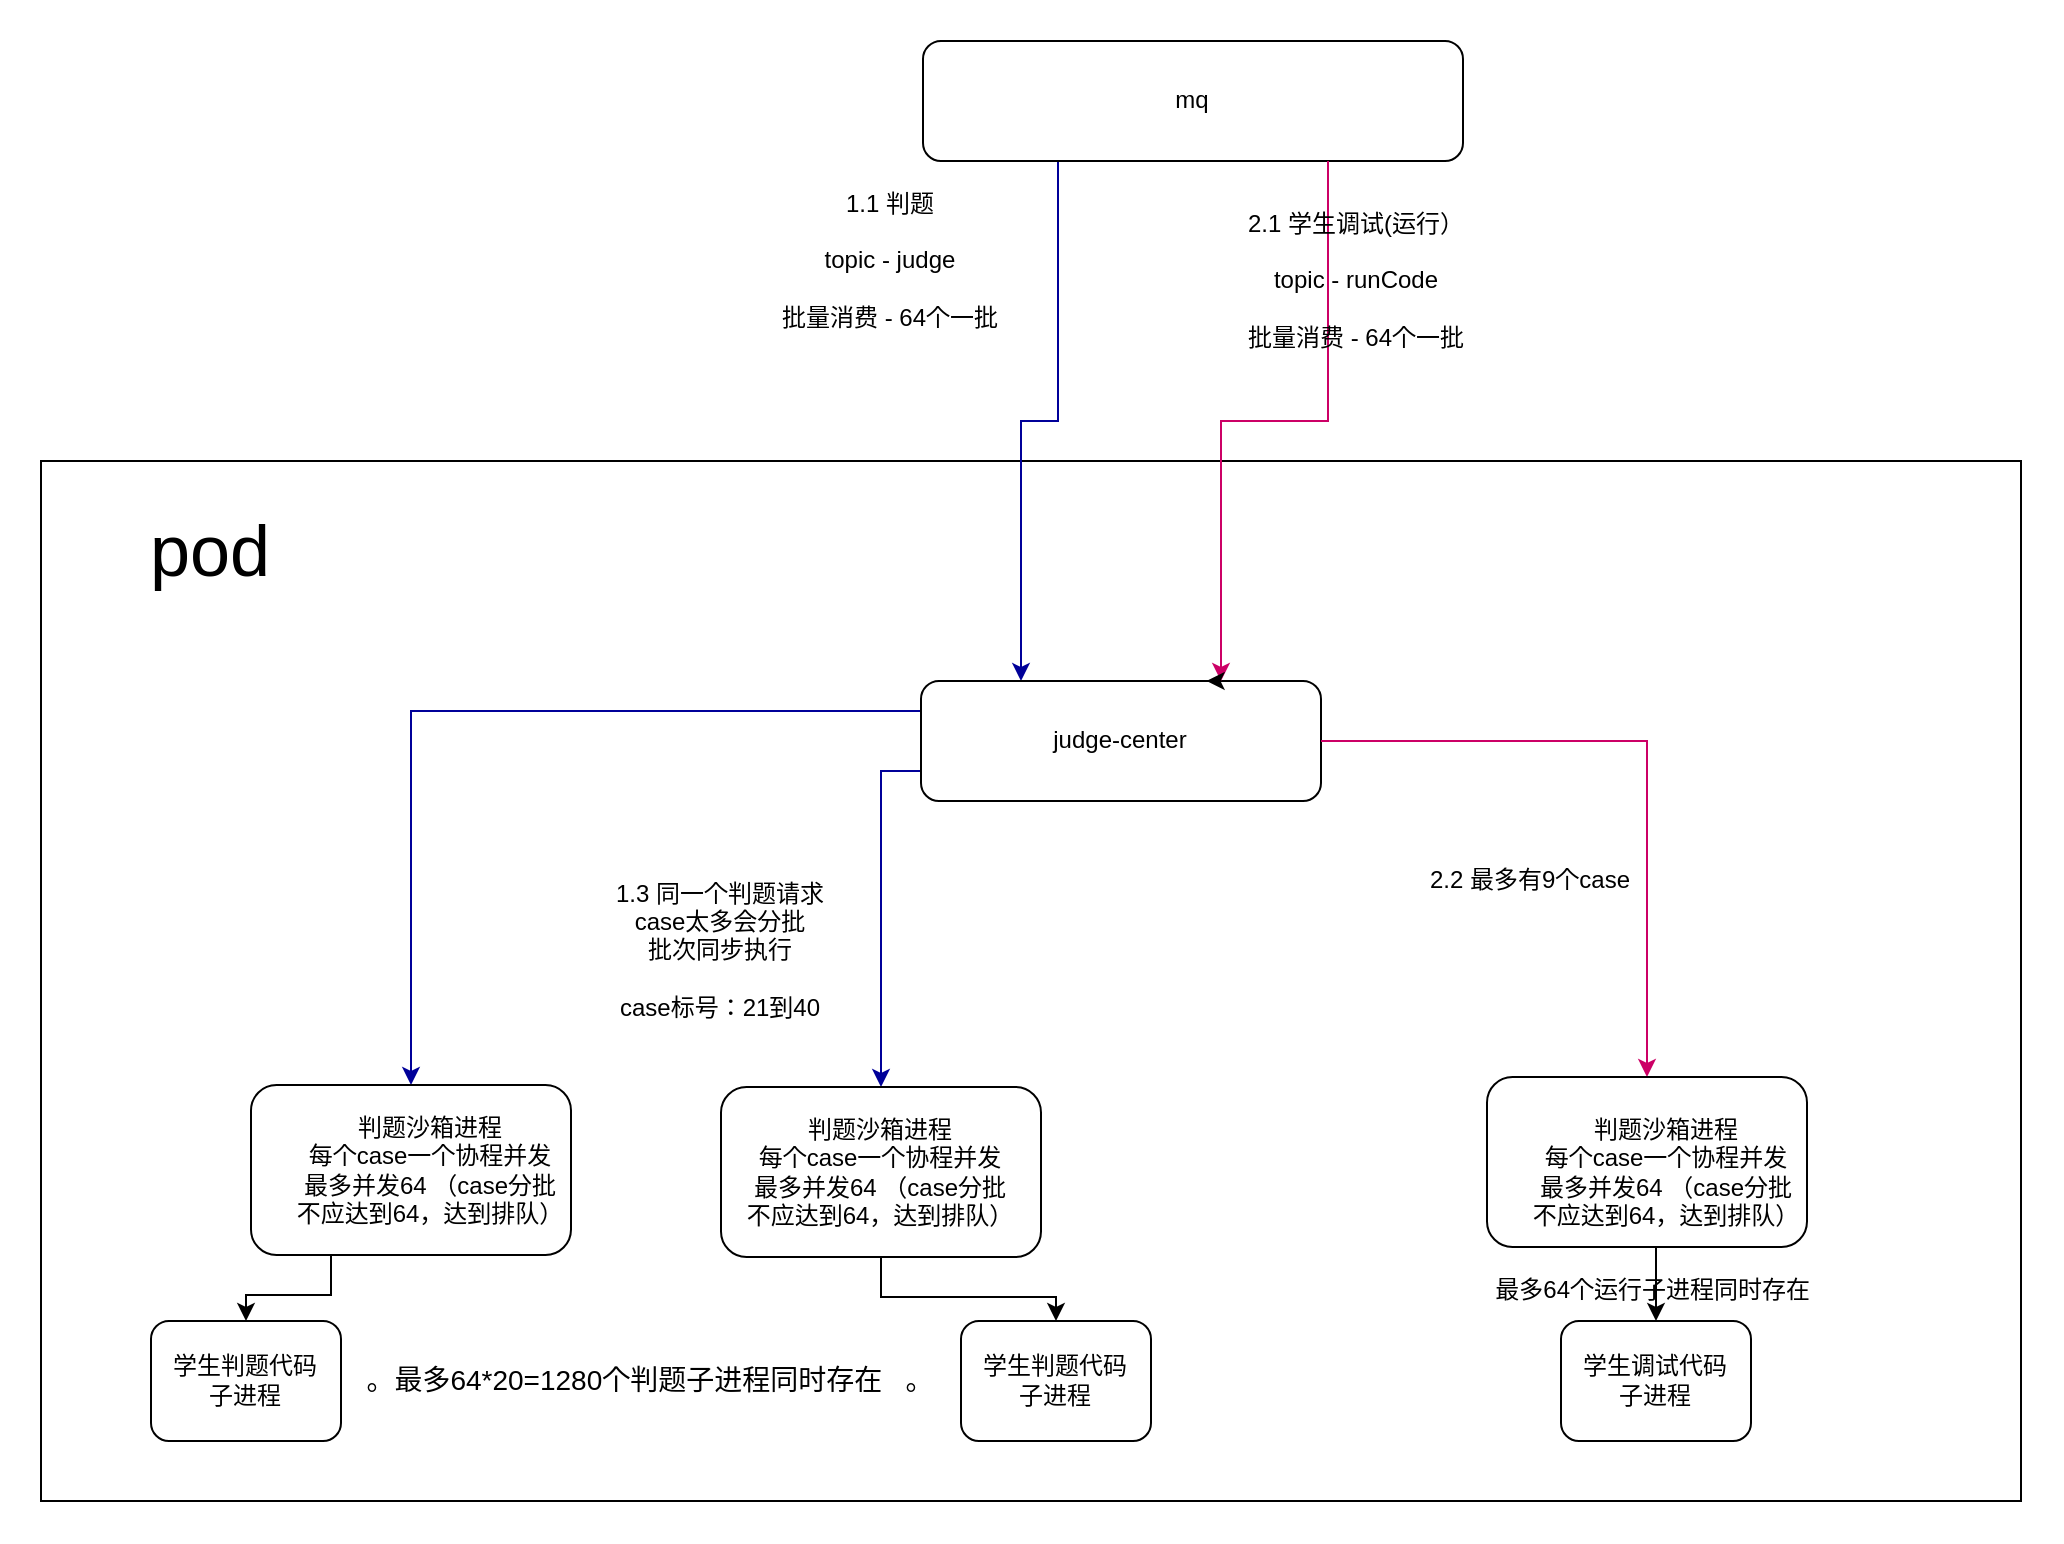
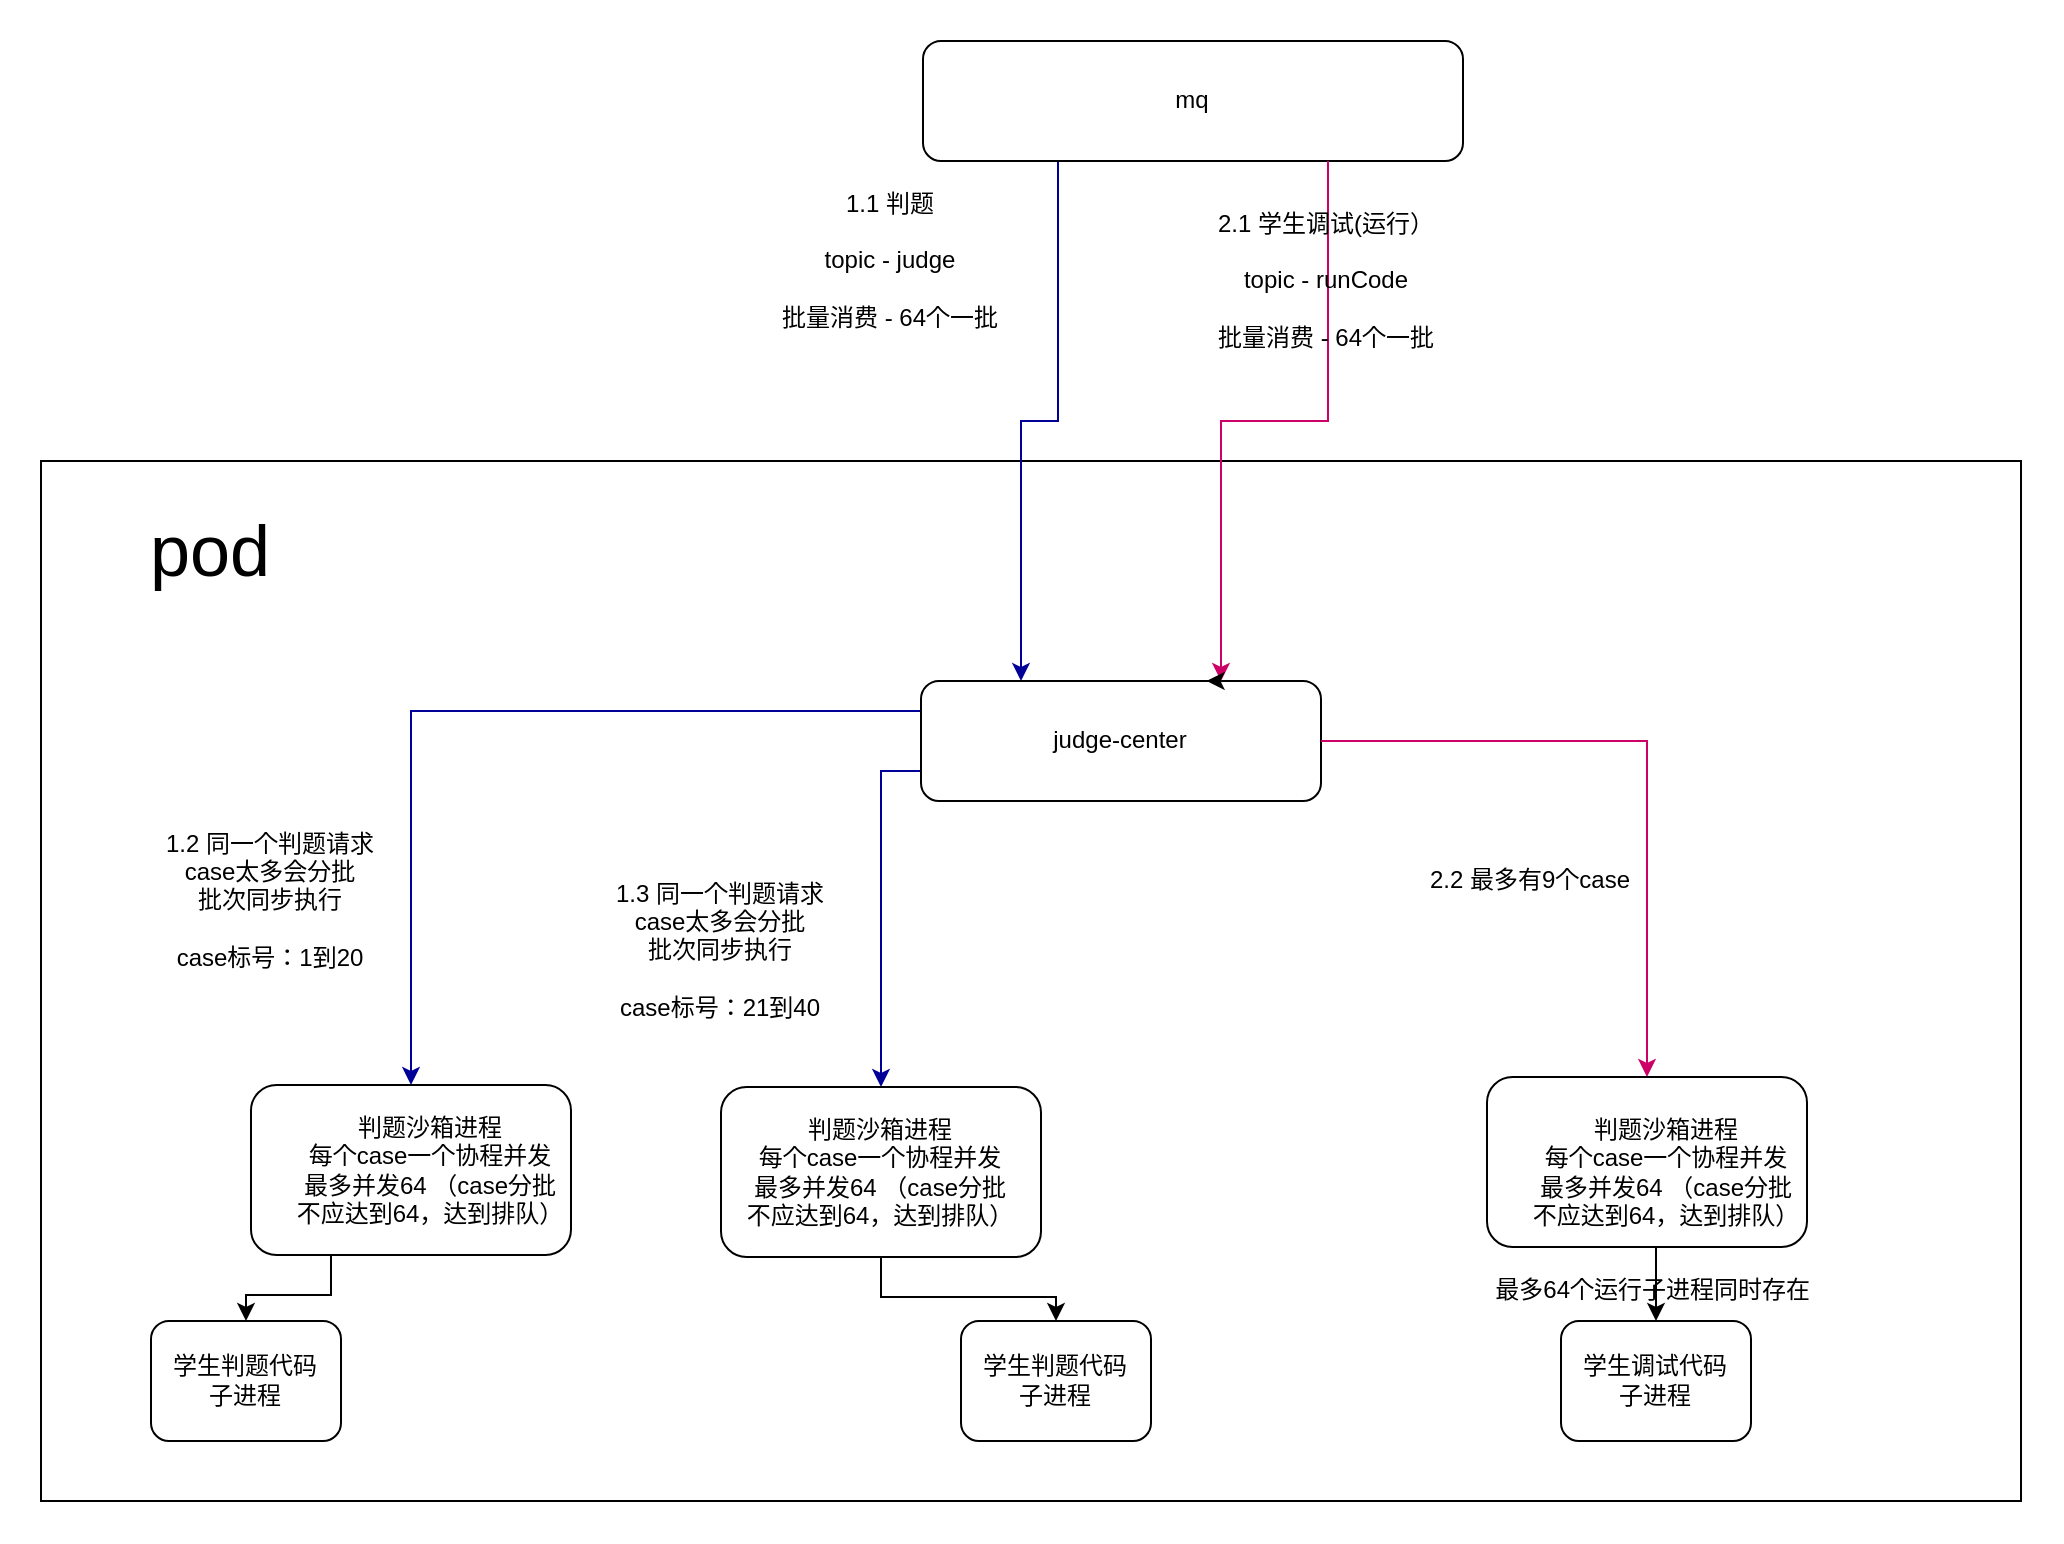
  <mxCell id="0" />
  <mxCell id="1" parent="0" />
  <mxCell id="2" value="" style="rounded=0;whiteSpace=wrap;html=1;" vertex="1" parent="1"><mxGeometry x="20" y="230" width="990" height="520" as="geometry" /></mxCell>
  <mxCell id="3" style="edgeStyle=orthogonalEdgeStyle;rounded=0;orthogonalLoop=1;jettySize=auto;html=1;exitX=0.25;exitY=1;exitDx=0;exitDy=0;entryX=0.25;entryY=0;entryDx=0;entryDy=0;strokeColor=#000099;" edge="1" parent="1" source="4" target="7"><mxGeometry relative="1" as="geometry" /></mxCell>
  <mxCell id="4" value="mq" style="rounded=1;whiteSpace=wrap;html=1;" vertex="1" parent="1"><mxGeometry x="461" y="20" width="270" height="60" as="geometry" /></mxCell>
  <mxCell id="5" style="edgeStyle=orthogonalEdgeStyle;rounded=0;orthogonalLoop=1;jettySize=auto;html=1;exitX=0;exitY=0.25;exitDx=0;exitDy=0;entryX=0.5;entryY=0;entryDx=0;entryDy=0;strokeColor=#000099;" edge="1" parent="1" source="7" target="10"><mxGeometry relative="1" as="geometry"><mxPoint x="510" y="427" as="sourcePoint" /></mxGeometry></mxCell>
  <mxCell id="6" style="edgeStyle=orthogonalEdgeStyle;rounded=0;orthogonalLoop=1;jettySize=auto;html=1;exitX=0;exitY=0.75;exitDx=0;exitDy=0;entryX=0.5;entryY=0;entryDx=0;entryDy=0;strokeColor=#000099;" edge="1" parent="1" source="7" target="12"><mxGeometry relative="1" as="geometry" /></mxCell>
  <mxCell id="7" value="judge-center" style="rounded=1;whiteSpace=wrap;html=1;" vertex="1" parent="1"><mxGeometry x="460" y="340" width="200" height="60" as="geometry" /></mxCell>
  <mxCell id="8" value="&lt;div&gt;1.1 判题&lt;/div&gt;&lt;div&gt;&lt;br&gt;&lt;/div&gt;&lt;div&gt;topic - judge&lt;/div&gt;&lt;div&gt;&lt;br&gt;&lt;/div&gt;批量消费 - 64个一批" style="text;html=1;align=center;verticalAlign=middle;whiteSpace=wrap;rounded=0;" vertex="1" parent="1"><mxGeometry x="380" y="95" width="130" height="70" as="geometry" /></mxCell>
  <mxCell id="9" style="edgeStyle=orthogonalEdgeStyle;rounded=0;orthogonalLoop=1;jettySize=auto;html=1;exitX=0.25;exitY=1;exitDx=0;exitDy=0;entryX=0.5;entryY=0;entryDx=0;entryDy=0;fontFamily=Helvetica;fontSize=12;fontColor=default;" edge="1" parent="1" source="10" target="24"><mxGeometry relative="1" as="geometry" /></mxCell>
  <mxCell id="10" value="" style="rounded=1;whiteSpace=wrap;html=1;" vertex="1" parent="1"><mxGeometry x="125" y="542" width="160" height="85" as="geometry" /></mxCell>
  <mxCell id="11" style="edgeStyle=orthogonalEdgeStyle;rounded=0;orthogonalLoop=1;jettySize=auto;html=1;exitX=0.5;exitY=1;exitDx=0;exitDy=0;entryX=0.5;entryY=0;entryDx=0;entryDy=0;fontFamily=Helvetica;fontSize=12;fontColor=default;" edge="1" parent="1" source="12" target="25"><mxGeometry relative="1" as="geometry" /></mxCell>
  <mxCell id="12" value="" style="rounded=1;whiteSpace=wrap;html=1;" vertex="1" parent="1"><mxGeometry x="360" y="543" width="160" height="85" as="geometry" /></mxCell>
+ <mxCell id="13" value="&lt;div&gt;1.2 同一个判题请求&lt;/div&gt;&lt;div&gt;&lt;span style=&quot;background-color: initial;&quot;&gt;case太多会分批&lt;/span&gt;&lt;/div&gt;&lt;div&gt;&lt;span style=&quot;background-color: initial;&quot;&gt;批次同步执行&lt;br&gt;&lt;br&gt;&lt;/span&gt;&lt;/div&gt;case标号：1到20" style="text;html=1;align=center;verticalAlign=middle;whiteSpace=wrap;rounded=0;" vertex="1" parent="1"><mxGeometry x="60" y="420" width="150" height="60" as="geometry" /></mxCell>
  <mxCell id="14" style="edgeStyle=orthogonalEdgeStyle;rounded=0;orthogonalLoop=1;jettySize=auto;html=1;exitX=0.75;exitY=1;exitDx=0;exitDy=0;entryX=0.75;entryY=0;entryDx=0;entryDy=0;strokeColor=#CC0066;" edge="1" parent="1" target="7" source="4"><mxGeometry relative="1" as="geometry"><mxPoint x="1350" y="260" as="sourcePoint" /><mxPoint x="1110" y="341" as="targetPoint" /></mxGeometry></mxCell>
  <mxCell id="15" style="edgeStyle=orthogonalEdgeStyle;rounded=0;orthogonalLoop=1;jettySize=auto;html=1;exitX=1;exitY=0.5;exitDx=0;exitDy=0;entryX=0.5;entryY=0;entryDx=0;entryDy=0;strokeColor=#CC0066;" edge="1" parent="1" source="7" target="18"><mxGeometry relative="1" as="geometry"><mxPoint x="1110" y="431" as="sourcePoint" /></mxGeometry></mxCell>
- <mxCell id="16" value="&lt;div&gt;2.1 学生调试(运行）&lt;/div&gt;&lt;div&gt;&lt;br&gt;&lt;/div&gt;&lt;div&gt;topic - runCode&lt;/div&gt;&lt;div&gt;&lt;br&gt;&lt;/div&gt;批量消费 - 64个一批" style="text;html=1;align=center;verticalAlign=middle;whiteSpace=wrap;rounded=0;" vertex="1" parent="1"><mxGeometry x="613" y="100" width="130" height="80" as="geometry" /></mxCell>
+ <mxCell id="16" value="&lt;div&gt;2.1 学生调试(运行）&lt;/div&gt;&lt;div&gt;&lt;br&gt;&lt;/div&gt;&lt;div&gt;topic - runCode&lt;/div&gt;&lt;div&gt;&lt;br&gt;&lt;/div&gt;批量消费 - 64个一批" style="text;html=1;align=center;verticalAlign=middle;whiteSpace=wrap;rounded=0;" vertex="1" parent="1"><mxGeometry x="598" y="100" width="130" height="80" as="geometry" /></mxCell>
  <mxCell id="17" style="edgeStyle=orthogonalEdgeStyle;rounded=0;orthogonalLoop=1;jettySize=auto;html=1;exitX=0.5;exitY=1;exitDx=0;exitDy=0;entryX=0.5;entryY=0;entryDx=0;entryDy=0;fontFamily=Helvetica;fontSize=12;fontColor=default;" edge="1" parent="1" source="18" target="27"><mxGeometry relative="1" as="geometry" /></mxCell>
  <mxCell id="18" value="" style="rounded=1;whiteSpace=wrap;html=1;" vertex="1" parent="1"><mxGeometry x="743" y="538" width="160" height="85" as="geometry" /></mxCell>
  <mxCell id="19" value="2.2 最多有9个case&lt;div&gt;&lt;/div&gt;" style="text;html=1;align=center;verticalAlign=middle;whiteSpace=wrap;rounded=0;" vertex="1" parent="1"><mxGeometry x="690" y="420" width="150" height="40" as="geometry" /></mxCell>
  <mxCell id="20" value="&lt;div&gt;1.3 同一个判题请求&lt;/div&gt;&lt;div&gt;&lt;span style=&quot;background-color: initial;&quot;&gt;case太多会分批&lt;/span&gt;&lt;/div&gt;&lt;div&gt;批次同步执行&lt;br&gt;&lt;/div&gt;&lt;div&gt;&lt;br&gt;&lt;/div&gt;case标号：21到40" style="text;html=1;align=center;verticalAlign=middle;whiteSpace=wrap;rounded=0;" vertex="1" parent="1"><mxGeometry x="285" y="455" width="150" height="40" as="geometry" /></mxCell>
  <mxCell id="21" value="&lt;font style=&quot;font-size: 36px;&quot;&gt;pod&lt;/font&gt;" style="text;html=1;align=center;verticalAlign=middle;whiteSpace=wrap;rounded=0;fontFamily=Helvetica;fontSize=12;fontColor=default;" vertex="1" parent="1"><mxGeometry x="75" y="260" width="60" height="30" as="geometry" /></mxCell>
  <mxCell id="22" style="edgeStyle=orthogonalEdgeStyle;rounded=0;orthogonalLoop=1;jettySize=auto;html=1;exitX=0.75;exitY=0;exitDx=0;exitDy=0;entryX=0.714;entryY=0.006;entryDx=0;entryDy=0;entryPerimeter=0;fontFamily=Helvetica;fontSize=12;fontColor=default;" edge="1" parent="1" source="7" target="7"><mxGeometry relative="1" as="geometry" /></mxCell>
  <mxCell id="23" value="判题沙箱进程&lt;div&gt;每个case一个协程并发&lt;div&gt;最多并发64&lt;span style=&quot;background-color: initial;&quot;&gt;&amp;nbsp;（case分批不应达到64，达到排队）&lt;/span&gt;&lt;/div&gt;&lt;/div&gt;" style="text;html=1;align=center;verticalAlign=middle;whiteSpace=wrap;rounded=0;" vertex="1" parent="1"><mxGeometry x="145" y="557" width="140" height="55" as="geometry" /></mxCell>
  <mxCell id="24" value="&lt;div&gt;学生判题代码&lt;/div&gt;子进程" style="rounded=1;whiteSpace=wrap;html=1;strokeColor=default;align=center;verticalAlign=middle;fontFamily=Helvetica;fontSize=12;fontColor=default;fillColor=default;" vertex="1" parent="1"><mxGeometry x="75" y="660" width="95" height="60" as="geometry" /></mxCell>
  <mxCell id="25" value="&lt;div&gt;学生判题代码&lt;/div&gt;子进程" style="rounded=1;whiteSpace=wrap;html=1;strokeColor=default;align=center;verticalAlign=middle;fontFamily=Helvetica;fontSize=12;fontColor=default;fillColor=default;" vertex="1" parent="1"><mxGeometry x="480" y="660" width="95" height="60" as="geometry" /></mxCell>
- <mxCell id="26" value="&lt;font style=&quot;font-size: 14px;&quot;&gt;。最多64*20=1280个判题子进程同时存在&amp;nbsp; &amp;nbsp;。&lt;/font&gt;" style="text;html=1;align=center;verticalAlign=middle;whiteSpace=wrap;rounded=0;fontFamily=Helvetica;fontSize=12;fontColor=default;" vertex="1" parent="1"><mxGeometry x="170" y="675" width="310" height="30" as="geometry" /></mxCell>
  <mxCell id="27" value="&lt;div&gt;学生调试代码&lt;/div&gt;子进程" style="rounded=1;whiteSpace=wrap;html=1;strokeColor=default;align=center;verticalAlign=middle;fontFamily=Helvetica;fontSize=12;fontColor=default;fillColor=default;" vertex="1" parent="1"><mxGeometry x="780" y="660" width="95" height="60" as="geometry" /></mxCell>
  <mxCell id="28" value="最多64个运行子进程同时存在&amp;nbsp;" style="text;html=1;align=center;verticalAlign=middle;whiteSpace=wrap;rounded=0;fontFamily=Helvetica;fontSize=12;fontColor=default;" vertex="1" parent="1"><mxGeometry x="672.5" y="630" width="310" height="30" as="geometry" /></mxCell>
  <mxCell id="29" value="判题沙箱进程&lt;div&gt;每个case一个协程并发&lt;div&gt;最多并发64&lt;span style=&quot;background-color: initial;&quot;&gt;&amp;nbsp;（case分批不应达到64，达到排队）&lt;/span&gt;&lt;/div&gt;&lt;/div&gt;" style="text;html=1;align=center;verticalAlign=middle;whiteSpace=wrap;rounded=0;" vertex="1" parent="1"><mxGeometry x="370" y="558" width="140" height="55" as="geometry" /></mxCell>
  <mxCell id="30" value="判题沙箱进程&lt;div&gt;每个case一个协程并发&lt;div&gt;最多并发64&lt;span style=&quot;background-color: initial;&quot;&gt;&amp;nbsp;（case分批不应达到64，达到排队）&lt;/span&gt;&lt;/div&gt;&lt;/div&gt;" style="text;html=1;align=center;verticalAlign=middle;whiteSpace=wrap;rounded=0;" vertex="1" parent="1"><mxGeometry x="763" y="558" width="140" height="55" as="geometry" /></mxCell>
